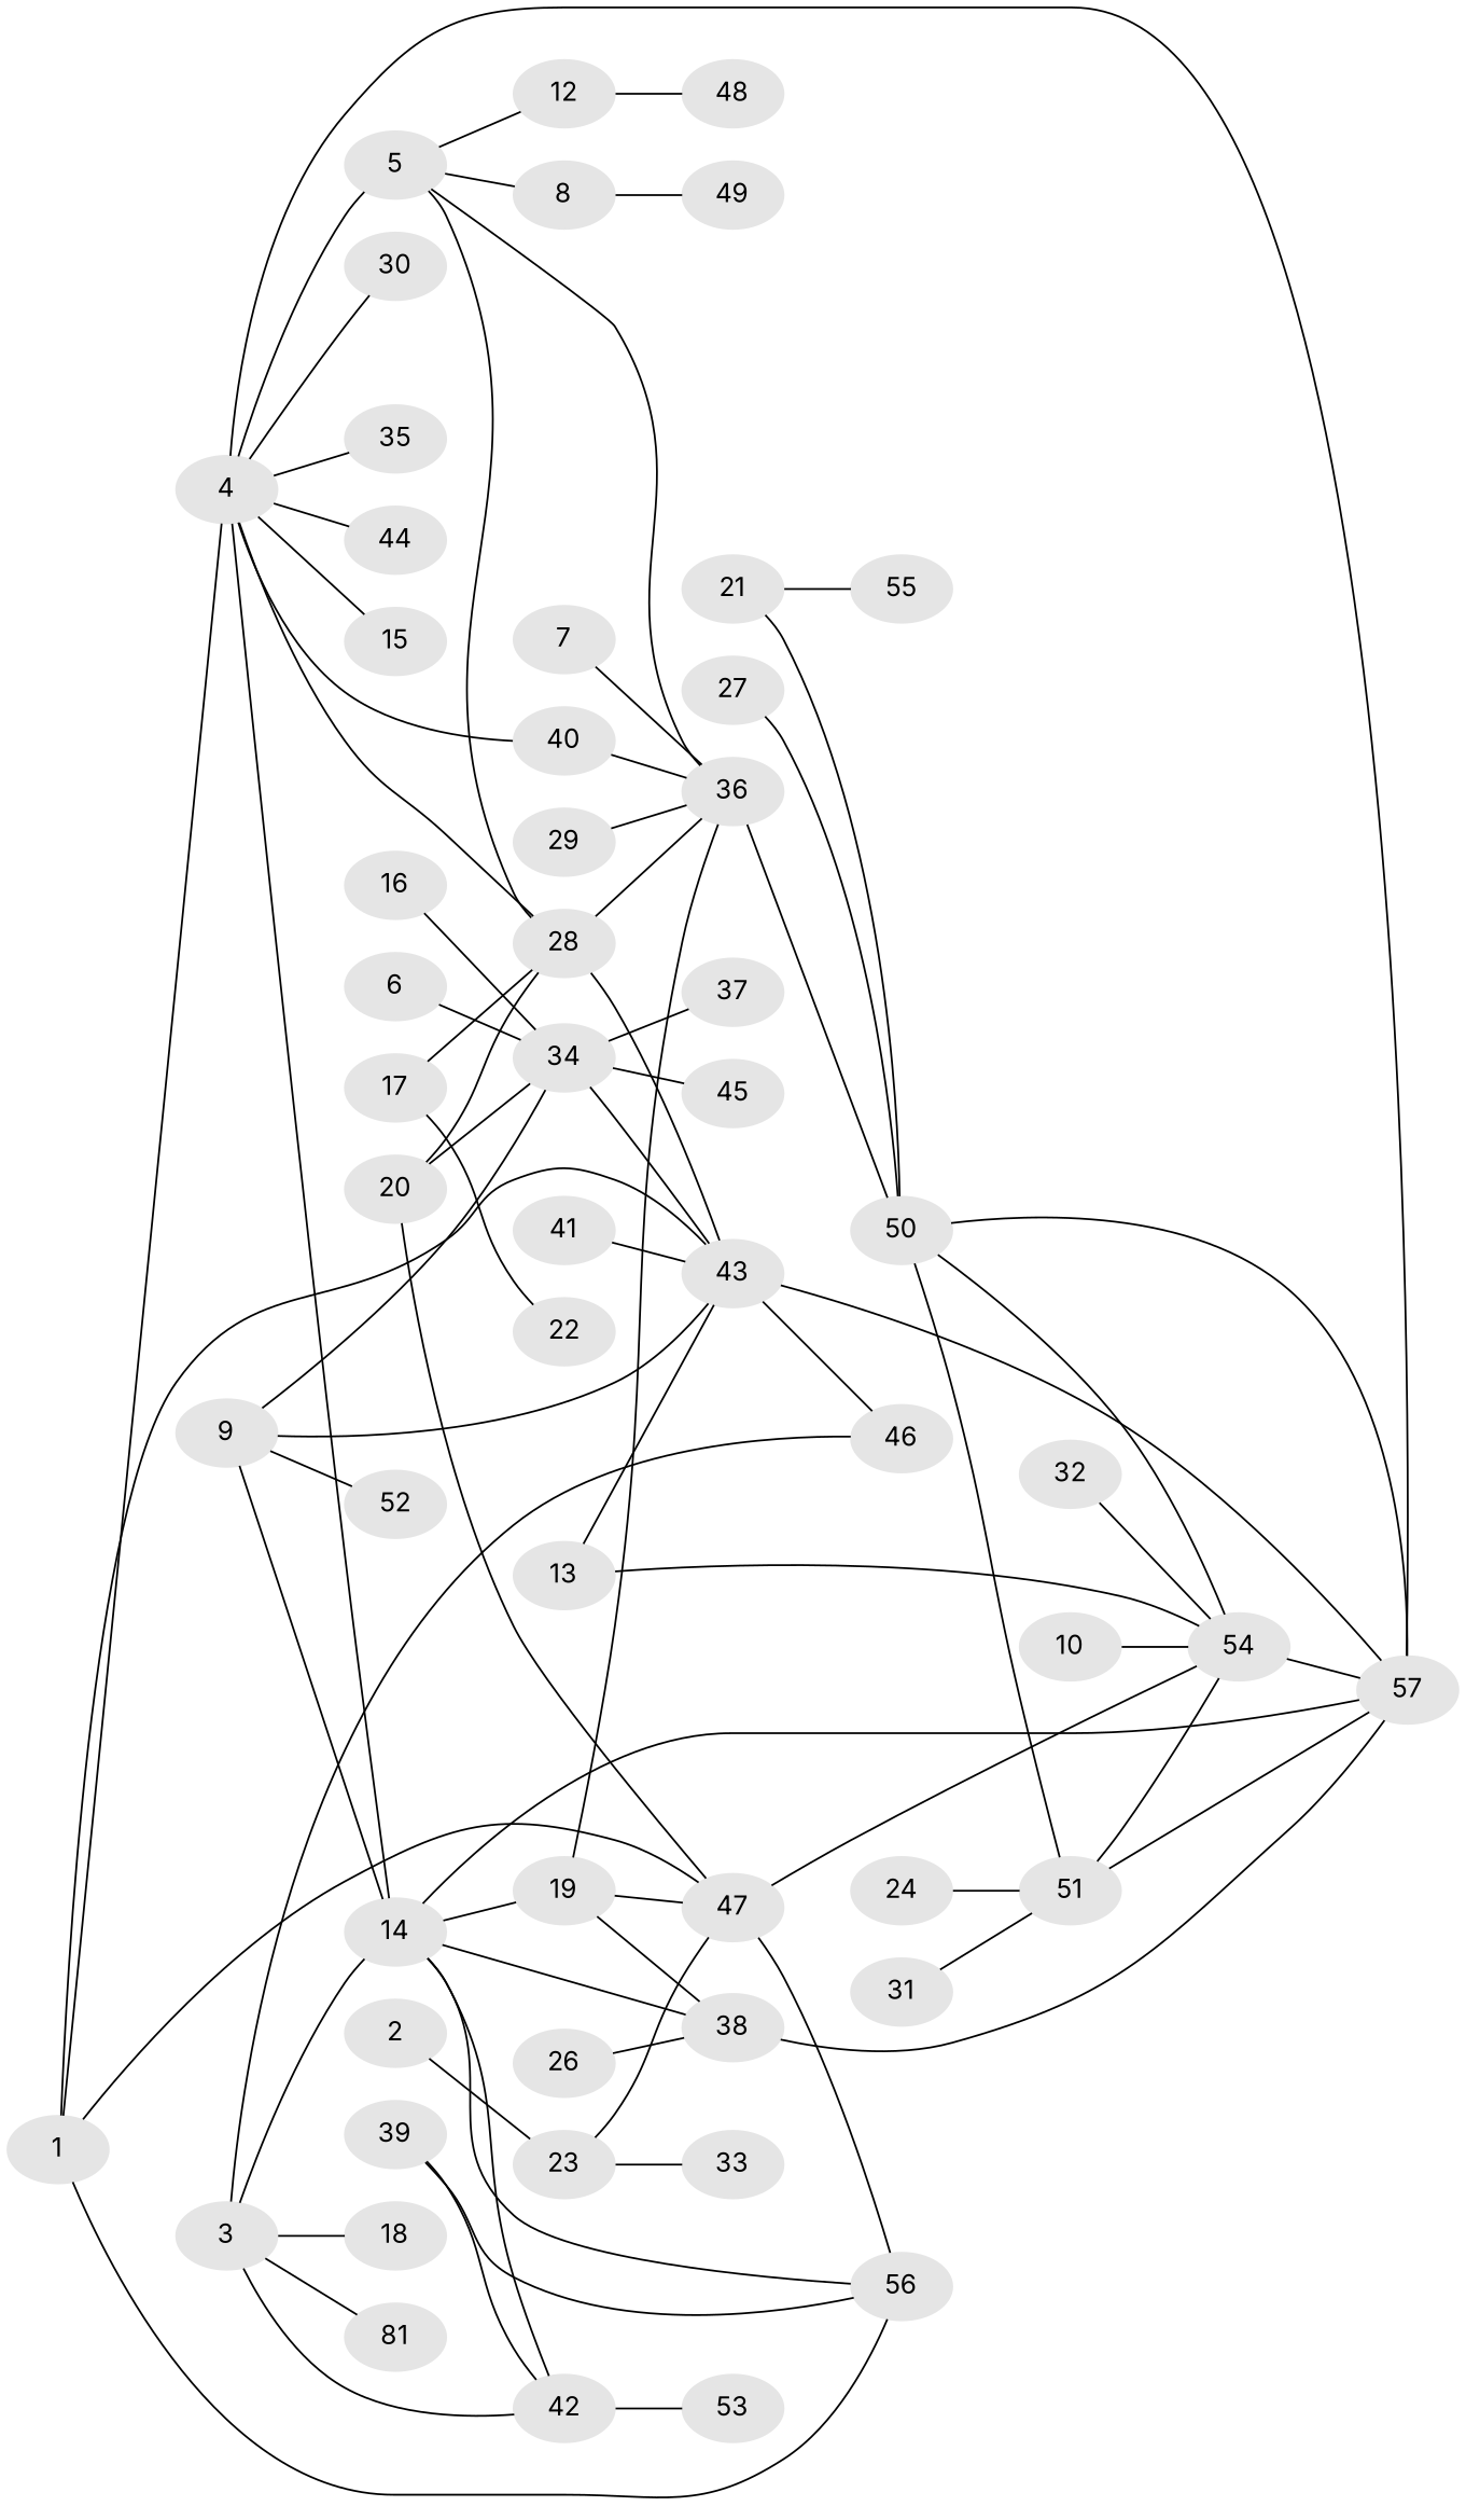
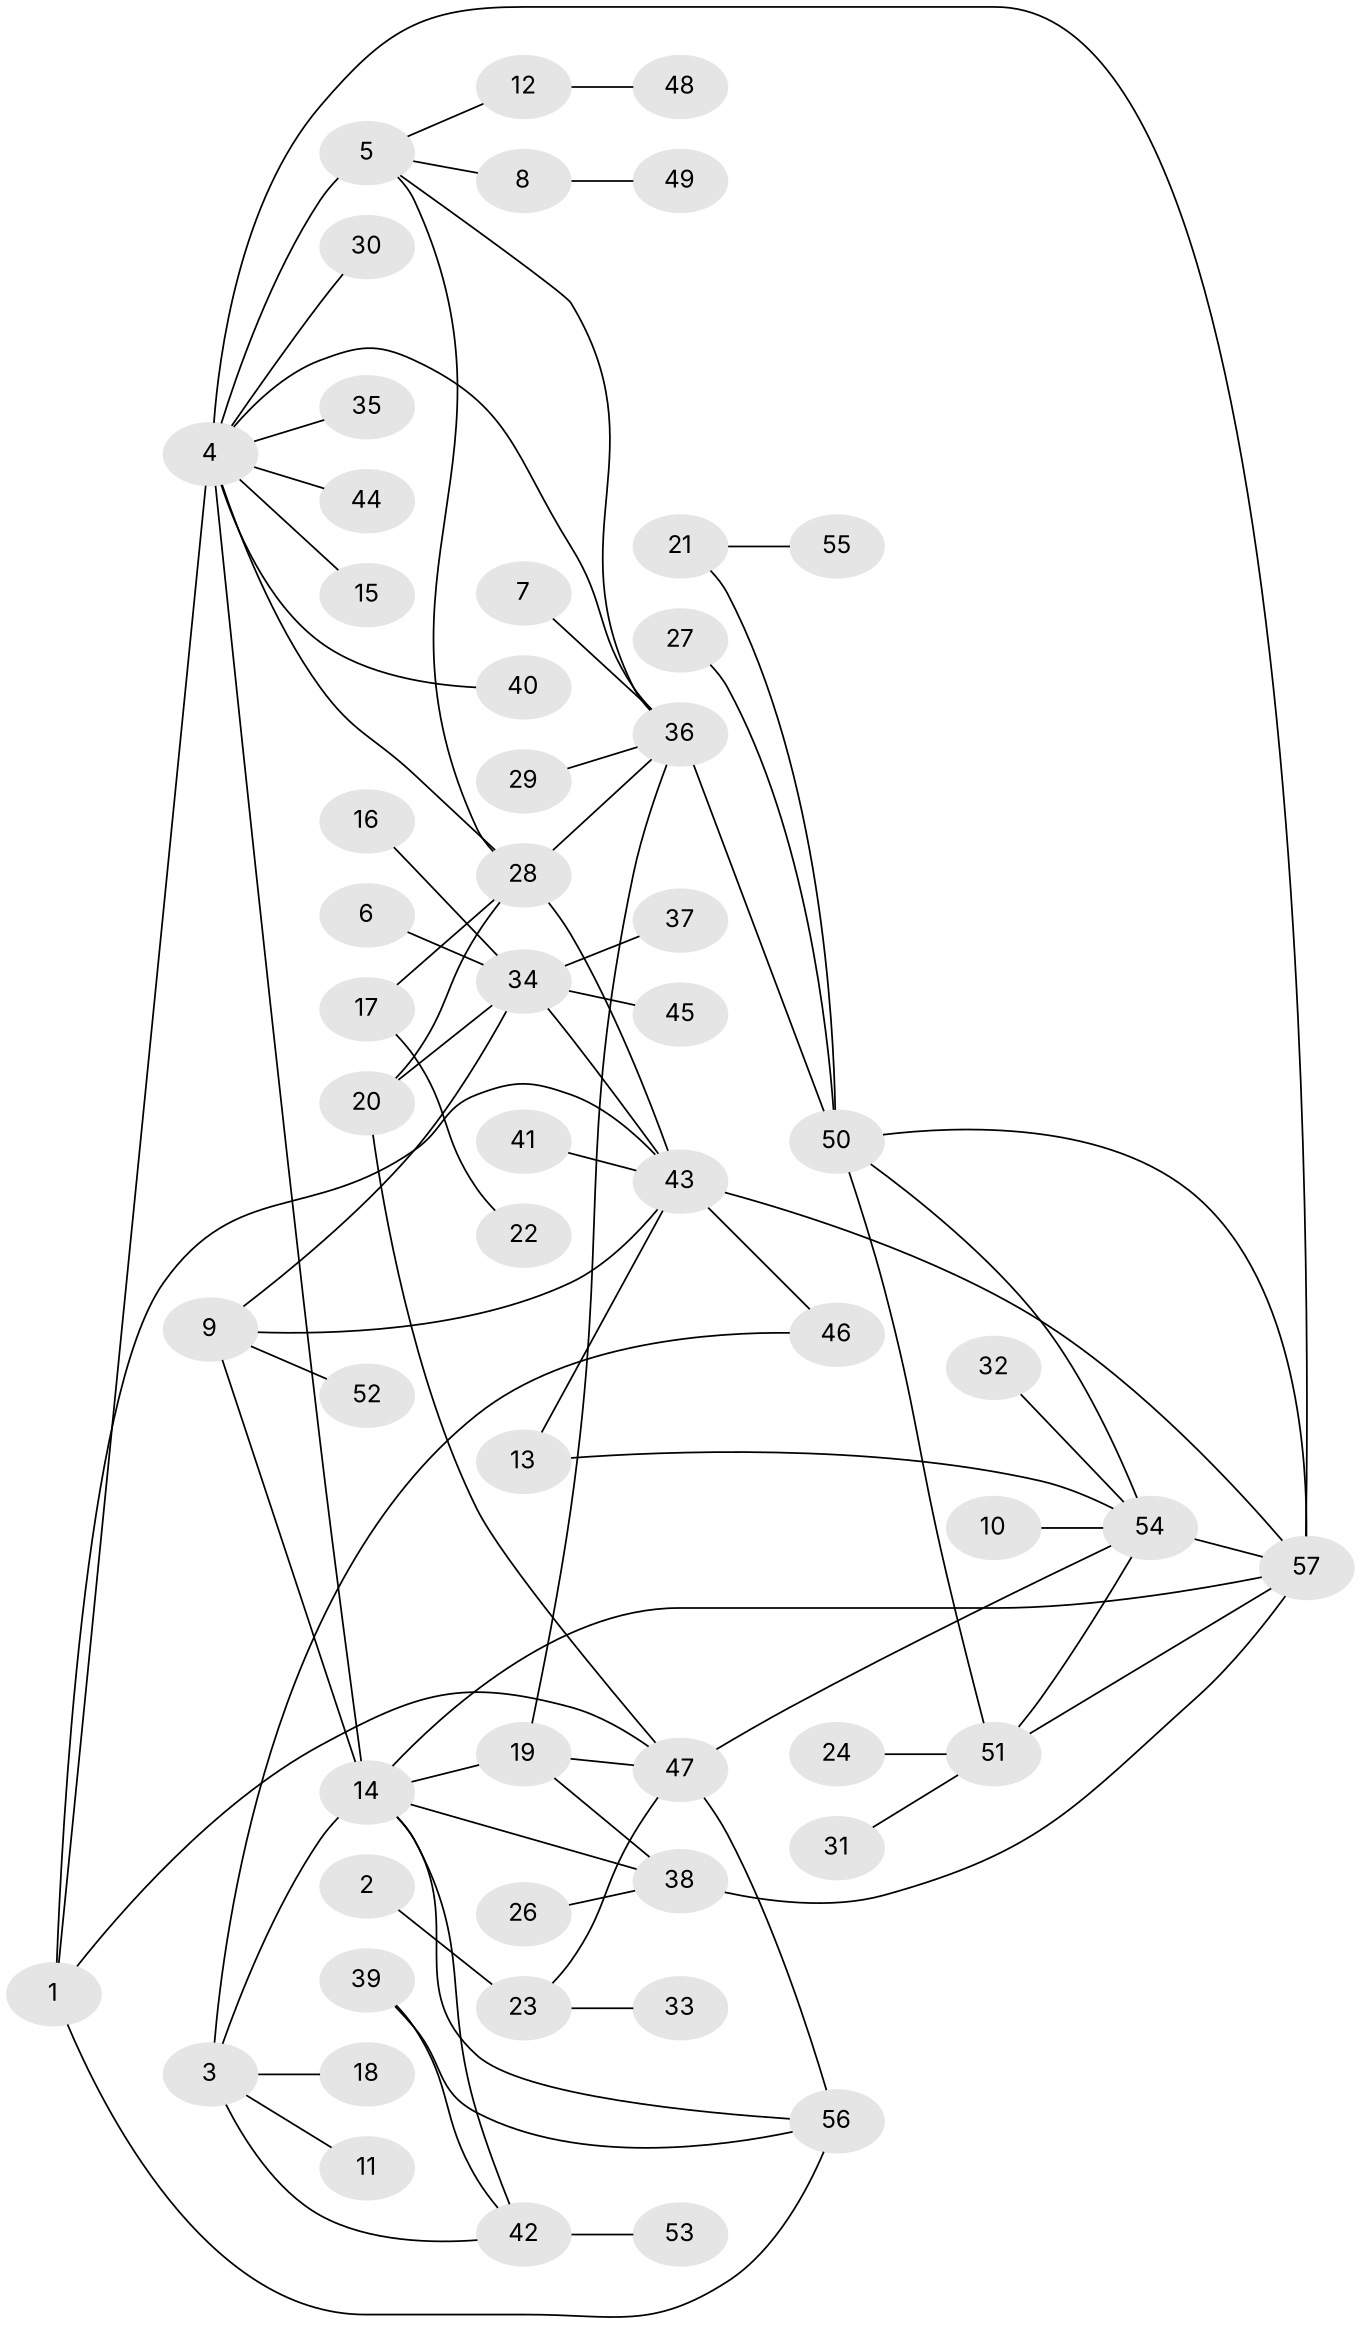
  graph {
    fontname=Inter
    rankdir=LR
    node [color=gray90 fontname=Inter style=filled]
    edge [fontname=Inter weight=1.0]
    1
    4
    43
    47
    56
    14
    5
    15
    28
    30
    35
    36
    40
    44
    57
    46
    54
    2
    23
    33
    3
-   11 [label=81]
+   11
    18
    42
    19
    38
    53
    8
    12
    50
    49
    48
    6
    34
    37
    45
    7
    9
    52
    10
    13
    16
    17
    22
    20
    21
    55
    51
    24
    26
    27
    29
    31
    32
    39
    41
    1 -- 4
    1 -- 43
    1 -- 47
    1 -- 56 [weight=3.0]
    4 -- 14
    4 -- 5 [weight=2.0]
    4 -- 15
    4 -- 28 [weight=2.0]
    4 -- 30
    4 -- 35
-   40 -- 36 [weight=2.0]
+   4 -- 36 [weight=2.0]
    4 -- 40
    4 -- 44
    4 -- 57
    43 -- 57
    43 -- 46
    47 -- 56 [weight=3.0]
    47 -- 54
    14 -- 56
    14 -- 57
    14 -- 42 [weight=4.0]
    14 -- 19
    14 -- 38
    5 -- 28
    5 -- 36
    5 -- 8
    5 -- 12
    28 -- 43
    28 -- 36
    36 -- 50
    54 -- 57
    2 -- 23
    23 -- 47
    23 -- 33
    3 -- 14 [weight=2.0]
    3 -- 46
    3 -- 11
    3 -- 18
    3 -- 42 [weight=2.0]
    42 -- 53
    19 -- 47
    19 -- 36
    19 -- 38
    38 -- 57
    8 -- 49
    12 -- 48
    50 -- 57
    50 -- 54
    50 -- 51 [weight=2.0]
    6 -- 34
    34 -- 43 [weight=3.0]
    34 -- 37
    34 -- 45
    7 -- 36
    9 -- 43 [weight=3.0]
    9 -- 14
    9 -- 34
    9 -- 52
    10 -- 54
    13 -- 43
    13 -- 54
    16 -- 34
    17 -- 28
    17 -- 22
    20 -- 47
    20 -- 28
    20 -- 34
    21 -- 50
    21 -- 55
    51 -- 57 [weight=2.0]
    51 -- 54 [weight=2.0]
    24 -- 51
    26 -- 38
    27 -- 50
    29 -- 36
    31 -- 51
    32 -- 54
    39 -- 56
    39 -- 42
    41 -- 43
  }
